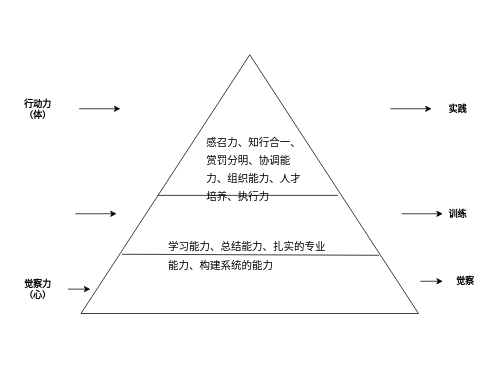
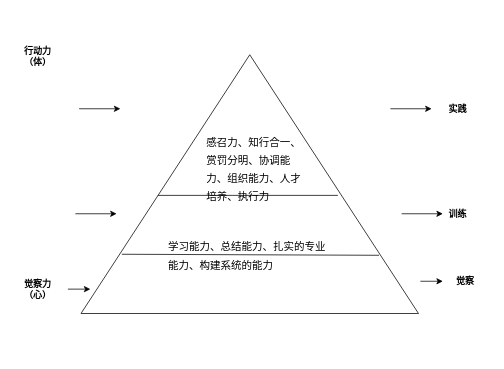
  <mxCell id="0" />
  <mxCell id="1" parent="0" />
  <mxCell id="2" value="" style="triangle;whiteSpace=wrap;html=1;rotation=-90;" parent="1" vertex="1"><mxGeometry x="160" y="20" width="345" height="450" as="geometry" /></mxCell>
  <mxCell id="3" value="" style="endArrow=none;html=1;rounded=0;entryX=0.225;entryY=0.883;entryDx=0;entryDy=0;entryPerimeter=0;exitX=0.229;exitY=0.121;exitDx=0;exitDy=0;exitPerimeter=0;" parent="1" source="2" target="2" edge="1"><mxGeometry width="50" height="50" relative="1" as="geometry"><mxPoint x="170" y="340" as="sourcePoint" /><mxPoint x="482.5" y="350" as="targetPoint" /></mxGeometry></mxCell>
  <mxCell id="4" value="" style="endArrow=none;html=1;rounded=0;" parent="1" edge="1"><mxGeometry width="50" height="50" relative="1" as="geometry"><mxPoint x="450" y="260" as="sourcePoint" /><mxPoint x="210" y="260" as="targetPoint" /><Array as="points"><mxPoint x="310" y="260" /></Array></mxGeometry></mxCell>
  <mxCell id="5" value="&lt;div style=&quot;text-align: left; line-height: 1.75; font-size: 14px;&quot;&gt;学习能力、总结能力、扎实的专业能力、构建系统的能力&lt;/div&gt;" style="text;html=1;strokeColor=none;fillColor=none;align=center;verticalAlign=middle;whiteSpace=wrap;rounded=0;" parent="1" vertex="1"><mxGeometry x="222.5" y="325" width="220" height="30" as="geometry" /></mxCell>
  <mxCell id="6" value="&lt;div style=&quot;text-align: left; line-height: 1.75; font-size: 14px;&quot;&gt;感召力、知行合一、赏罚分明、协调能力、组织能力、人才培养、执行力&lt;/div&gt;" style="text;html=1;strokeColor=none;fillColor=none;align=center;verticalAlign=middle;whiteSpace=wrap;rounded=0;" parent="1" vertex="1"><mxGeometry x="274" y="210" width="140" height="30" as="geometry" /></mxCell>
- <mxCell id="7" value="行动力（体）" style="text;html=1;strokeColor=none;fillColor=none;align=center;verticalAlign=middle;whiteSpace=wrap;rounded=0;fontStyle=1" parent="1" vertex="1"><mxGeometry x="20" y="130" width="60" height="30" as="geometry" /></mxCell>
+ <mxCell id="7" value="行动力（体）" style="text;html=1;strokeColor=none;fillColor=none;align=center;verticalAlign=middle;whiteSpace=wrap;rounded=0;fontStyle=1" parent="1" vertex="1"><mxGeometry x="20" y="60" width="60" height="30" as="geometry" /></mxCell>
  <mxCell id="8" value="觉察力（心）" style="text;html=1;strokeColor=none;fillColor=none;align=center;verticalAlign=middle;whiteSpace=wrap;rounded=0;fontStyle=1" parent="1" vertex="1"><mxGeometry x="20" y="370" width="60" height="30" as="geometry" /></mxCell>
  <mxCell id="9" value="实践" style="text;html=1;strokeColor=none;fillColor=none;align=center;verticalAlign=middle;whiteSpace=wrap;rounded=0;fontStyle=1" parent="1" vertex="1"><mxGeometry x="580" y="130" width="60" height="30" as="geometry" /></mxCell>
  <mxCell id="10" value="训练" style="text;html=1;strokeColor=none;fillColor=none;align=center;verticalAlign=middle;whiteSpace=wrap;rounded=0;fontStyle=1" parent="1" vertex="1"><mxGeometry x="580" y="270" width="60" height="30" as="geometry" /></mxCell>
  <mxCell id="11" value="觉察" style="text;html=1;strokeColor=none;fillColor=none;align=center;verticalAlign=middle;whiteSpace=wrap;rounded=0;fontStyle=1" parent="1" vertex="1"><mxGeometry x="590" y="360" width="60" height="30" as="geometry" /></mxCell>
  <mxCell id="12" value="" style="endArrow=classic;html=1;rounded=0;" parent="1" edge="1"><mxGeometry width="50" height="50" relative="1" as="geometry"><mxPoint x="105" y="144.5" as="sourcePoint" /><mxPoint x="160" y="144.5" as="targetPoint" /></mxGeometry></mxCell>
  <mxCell id="13" value="" style="endArrow=classic;html=1;rounded=0;" parent="1" edge="1"><mxGeometry width="50" height="50" relative="1" as="geometry"><mxPoint x="520" y="144.5" as="sourcePoint" /><mxPoint x="575" y="144.5" as="targetPoint" /></mxGeometry></mxCell>
  <mxCell id="14" value="" style="endArrow=classic;html=1;rounded=0;" parent="1" edge="1"><mxGeometry width="50" height="50" relative="1" as="geometry"><mxPoint x="100" y="284.5" as="sourcePoint" /><mxPoint x="155" y="284.5" as="targetPoint" /></mxGeometry></mxCell>
  <mxCell id="15" value="" style="endArrow=classic;html=1;rounded=0;" parent="1" edge="1"><mxGeometry width="50" height="50" relative="1" as="geometry"><mxPoint x="90" y="385" as="sourcePoint" /><mxPoint x="120" y="385" as="targetPoint" /></mxGeometry></mxCell>
  <mxCell id="16" value="" style="endArrow=classic;html=1;rounded=0;" parent="1" edge="1"><mxGeometry width="50" height="50" relative="1" as="geometry"><mxPoint x="560" y="374.5" as="sourcePoint" /><mxPoint x="590" y="374.5" as="targetPoint" /></mxGeometry></mxCell>
  <mxCell id="17" value="" style="endArrow=classic;html=1;rounded=0;" parent="1" edge="1"><mxGeometry width="50" height="50" relative="1" as="geometry"><mxPoint x="535" y="284.5" as="sourcePoint" /><mxPoint x="590" y="284.5" as="targetPoint" /></mxGeometry></mxCell>
